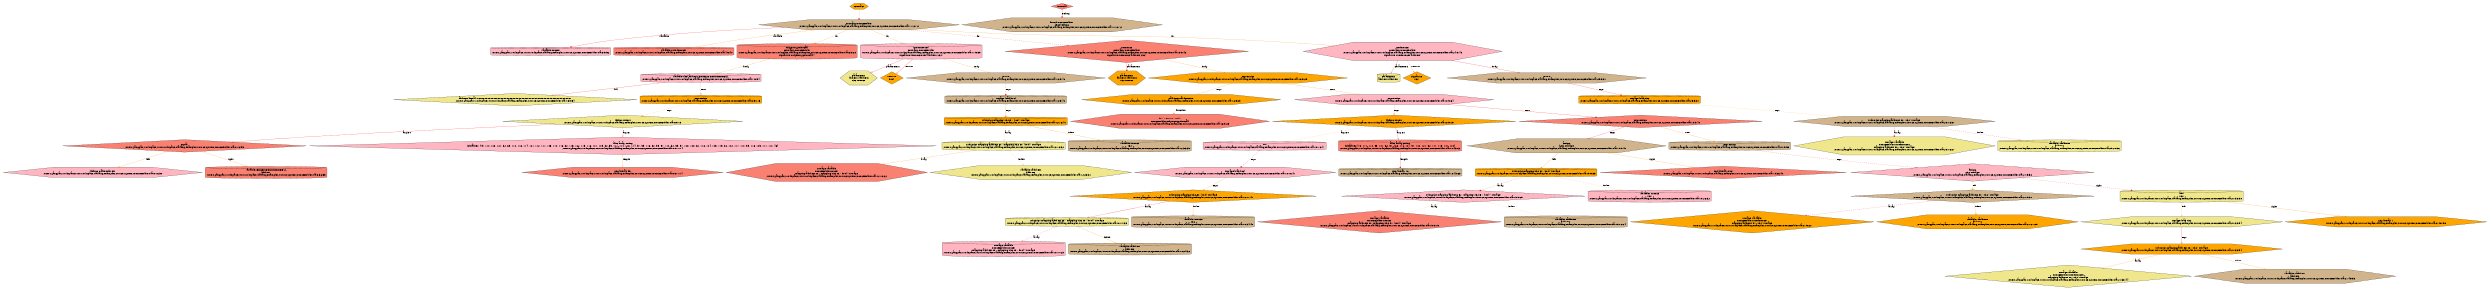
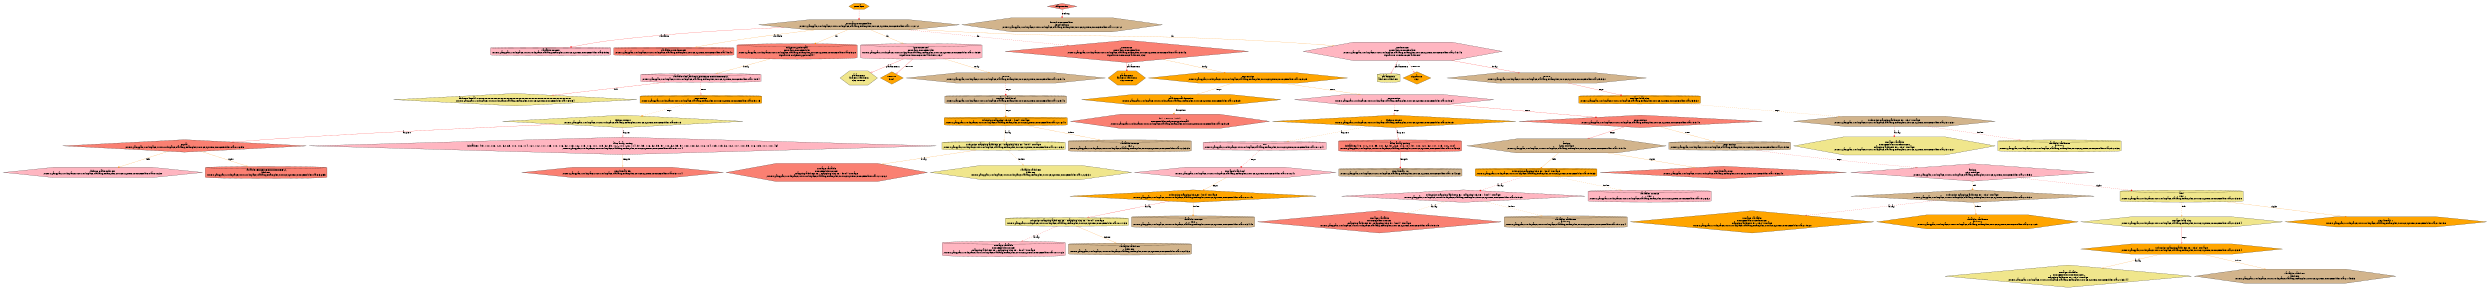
  strict digraph {
    node [fillcolor=orange shape=cylinder style=filled]
    edge [arrowhead=onormal color=darkorange style=solid]
    n1 [fillcolor=tan label="contract NonceHolder\n/Users/yangpan/workspace/rust-workspace/ola-lang/examples/source/system/NonceHolder.ola:1:1-27:2" shape=hexagon]
    n2 [fillcolor=lightpink label="variable nonces\n/Users/yangpan/workspace/rust-workspace/ola-lang/examples/source/system/NonceHolder.ola:3:5-52"]
    n3 [fillcolor=salmon label="variable _usedNonces\n/Users/yangpan/workspace/rust-workspace/ola-lang/examples/source/system/NonceHolder.ola:4:5-40"]
    n4 [fillcolor=salmon label="onlyEntrypointCall\ncontract: NonceHolder\n/Users/yangpan/workspace/rust-workspace/ola-lang/examples/source/system/NonceHolder.ola:6:5-28\nsignature onlyEntrypointCall()"]
    n5 [fillcolor=lightpink label="isNonceUsed\ncontract: NonceHolder\n/Users/yangpan/workspace/rust-workspace/ola-lang/examples/source/system/NonceHolder.ola:11:5-59\nsignature isNonceUsed(address,u32)"]
    n6 [fillcolor=salmon label="setNonce\ncontract: NonceHolder\n/Users/yangpan/workspace/rust-workspace/ola-lang/examples/source/system/NonceHolder.ola:15:5-46\nsignature setNonce(address,u32)" shape=diamond]
    n7 [fillcolor=lightpink label="usedNonces\ncontract: NonceHolder\n/Users/yangpan/workspace/rust-workspace/ola-lang/examples/source/system/NonceHolder.ola:24:5-45\nsignature usedNonces(address)" shape=hexagon]
    n8 [fillcolor=lightpink label="variable decl address ENTRY_POINT_ADDRESS\n/Users/yangpan/workspace/rust-workspace/ola-lang/examples/source/system/NonceHolder.ola:7:9-54"]
    n9 [fillcolor=khaki label="parameters\naddress _address\nu32 _nonce" shape=hexagon]
    n10 [label="returns\nbool " shape=diamond]
    n11 [fillcolor=tan label="return\n/Users/yangpan/workspace/rust-workspace/ola-lang/examples/source/system/NonceHolder.ola:12:9-40" shape=hexagon]
    n12 [label="parameters\naddress _address\nu32 _nonce" shape=hexagon]
    n13 [label="expression\n/Users/yangpan/workspace/rust-workspace/ola-lang/examples/source/system/NonceHolder.ola:16:9-29" shape=hexagon]
    n14 [fillcolor=khaki label="parameters\naddress _address"]
    n15 [label="signature\nu32 " shape=diamond]
    n16 [fillcolor=tan label="return\n/Users/yangpan/workspace/rust-workspace/ola-lang/examples/source/system/NonceHolder.ola:25:9-37" shape=hexagon]
    n17 [fillcolor=khaki label="address literal: 0000000000000000000000000000000000000000000000000000000000008001\n/Users/yangpan/workspace/rust-workspace/ola-lang/examples/source/system/NonceHolder.ola:7:39-54" shape=diamond]
    n18 [label="expression\n/Users/yangpan/workspace/rust-workspace/ola-lang/examples/source/system/NonceHolder.ola:8:9-115"]
    n19 [fillcolor=khaki label="libfunc Assert\n/Users/yangpan/workspace/rust-workspace/ola-lang/examples/source/system/NonceHolder.ola:8:9-15" shape=diamond]
    n20 [fillcolor=salmon label="equal\n/Users/yangpan/workspace/rust-workspace/ola-lang/examples/source/system/NonceHolder.ola:8:16-55" shape=diamond]
    n21 [fillcolor=lightpink label="alloc array string\ninitializer: [79, 110, 108, 121, 32, 69, 110, 116, 114, 121, 112, 111, 105, 110, 116, 32, 115, 121, 115, 116, 101, 109, 32, 99, 111, 110, 116, 114, 97, 99, 116, 32, 99, 97, 110, 32, 99, 97, 108, 108, 32, 116, 104, 105, 115, 32, 102, 117, 110, 99, 116, 105, 111, 110, 46]\n/Users/yangpan/workspace/rust-workspace/ola-lang/examples/source/system/NonceHolder.ola:8:57-114" shape=diamond]
    n22 [fillcolor=lightpink label="libfunc CallerAddress\n/Users/yangpan/workspace/rust-workspace/ola-lang/examples/source/system/NonceHolder.ola:8:16-30" shape=hexagon]
    n23 [fillcolor=salmon label="variable: ENTRY_POINT_ADDRESS\naddress\n/Users/yangpan/workspace/rust-workspace/ola-lang/examples/source/system/NonceHolder.ola:8:36-55"]
    n24 [fillcolor=salmon label="u32 literal: 55\n/Users/yangpan/workspace/rust-workspace/ola-lang/examples/source/system/NonceHolder.ola:8:57-114" shape=hexagon]
    n25 [fillcolor=tan label="storage load bool\n/Users/yangpan/workspace/rust-workspace/ola-lang/examples/source/system/NonceHolder.ola:12:9-40"]
    n26 [label="subscript mapping(u32 => bool) storage\n/Users/yangpan/workspace/rust-workspace/ola-lang/examples/source/system/NonceHolder.ola:12:16-40"]
    n27 [fillcolor=khaki label="subscript mapping(address => mapping(u32 => bool)) storage\n/Users/yangpan/workspace/rust-workspace/ola-lang/examples/source/system/NonceHolder.ola:12:16-32"]
    n28 [fillcolor=tan label="variable: _nonce\nu32\n/Users/yangpan/workspace/rust-workspace/ola-lang/examples/source/system/NonceHolder.ola:12:33-39"]
    n29 [fillcolor=salmon label="storage variable\nNonceHolder.nonces\nmapping(address => mapping(u32 => bool)) storage\n/Users/yangpan/workspace/rust-workspace/ola-lang/examples/source/system/NonceHolder.ola:12:16-22" shape=hexagon]
    n30 [fillcolor=khaki label="variable: _address\naddress\n/Users/yangpan/workspace/rust-workspace/ola-lang/examples/source/system/NonceHolder.ola:12:23-31" shape=hexagon]
    n31 [label="call internal function\n/Users/yangpan/workspace/rust-workspace/ola-lang/examples/source/system/NonceHolder.ola:16:9-29" shape=hexagon]
    n32 [fillcolor=lightpink label="expression\n/Users/yangpan/workspace/rust-workspace/ola-lang/examples/source/system/NonceHolder.ola:18:9-64" shape=hexagon]
    n33 [fillcolor=salmon label="fn()  returns (void)\nNonceHolder.onlyEntrypointCall\n/Users/yangpan/workspace/rust-workspace/ola-lang/examples/source/system/NonceHolder.ola:16:9-29" shape=hexagon]
    n34 [label="libfunc Assert\n/Users/yangpan/workspace/rust-workspace/ola-lang/examples/source/system/NonceHolder.ola:18:9-15" shape=diamond]
    n35 [fillcolor=salmon label="expression\n/Users/yangpan/workspace/rust-workspace/ola-lang/examples/source/system/NonceHolder.ola:19:9-40" shape=diamond]
    n36 [fillcolor=lightpink label="not\n/Users/yangpan/workspace/rust-workspace/ola-lang/examples/source/system/NonceHolder.ola:18:16-41"]
    n37 [fillcolor=salmon label="alloc array string\ninitializer: [78, 111, 110, 99, 101, 32, 97, 108, 114, 101, 97, 100, 121, 32, 117, 115, 101, 100]\n/Users/yangpan/workspace/rust-workspace/ola-lang/examples/source/system/NonceHolder.ola:18:43-63"]
    n38 [fillcolor=tan label="assign\nbool storage\n/Users/yangpan/workspace/rust-workspace/ola-lang/examples/source/system/NonceHolder.ola:19:9-40" shape=hexagon]
    n39 [fillcolor=tan label="expression\n/Users/yangpan/workspace/rust-workspace/ola-lang/examples/source/system/NonceHolder.ola:21:9-58"]
    n40 [fillcolor=lightpink label="storage load bool\n/Users/yangpan/workspace/rust-workspace/ola-lang/examples/source/system/NonceHolder.ola:18:16-41" shape=hexagon]
    n41 [fillcolor=tan label="u32 literal: 18\n/Users/yangpan/workspace/rust-workspace/ola-lang/examples/source/system/NonceHolder.ola:18:43-63"]
    n42 [label="subscript mapping(u32 => bool) storage\n/Users/yangpan/workspace/rust-workspace/ola-lang/examples/source/system/NonceHolder.ola:18:17-41" shape=diamond]
    n43 [fillcolor=khaki label="subscript mapping(address => mapping(u32 => bool)) storage\n/Users/yangpan/workspace/rust-workspace/ola-lang/examples/source/system/NonceHolder.ola:18:17-33"]
    n44 [fillcolor=tan label="variable: _nonce\nu32\n/Users/yangpan/workspace/rust-workspace/ola-lang/examples/source/system/NonceHolder.ola:18:34-40"]
    n45 [fillcolor=lightpink label="storage variable\nNonceHolder.nonces\nmapping(address => mapping(u32 => bool)) storage\n/Users/yangpan/workspace/rust-workspace/ola-lang/examples/source/system/NonceHolder.ola:18:17-23"]
    n46 [fillcolor=tan label="variable: _address\naddress\n/Users/yangpan/workspace/rust-workspace/ola-lang/examples/source/system/NonceHolder.ola:18:24-32"]
    n47 [label="subscript mapping(u32 => bool) storage\n/Users/yangpan/workspace/rust-workspace/ola-lang/examples/source/system/NonceHolder.ola:19:9-33"]
    n48 [fillcolor=salmon label="bool literal: true\n/Users/yangpan/workspace/rust-workspace/ola-lang/examples/source/system/NonceHolder.ola:19:36-40" shape=diamond]
    n49 [fillcolor=lightpink label="assign\nu32 storage\n/Users/yangpan/workspace/rust-workspace/ola-lang/examples/source/system/NonceHolder.ola:21:9-58" shape=diamond]
    n50 [fillcolor=lightpink label="subscript mapping(address => mapping(u32 => bool)) storage\n/Users/yangpan/workspace/rust-workspace/ola-lang/examples/source/system/NonceHolder.ola:19:9-25" shape=diamond]
    n51 [fillcolor=lightpink label="variable: _nonce\nu32\n/Users/yangpan/workspace/rust-workspace/ola-lang/examples/source/system/NonceHolder.ola:19:26-32"]
    n52 [fillcolor=salmon label="storage variable\nNonceHolder.nonces\nmapping(address => mapping(u32 => bool)) storage\n/Users/yangpan/workspace/rust-workspace/ola-lang/examples/source/system/NonceHolder.ola:19:9-15" shape=diamond]
    n53 [fillcolor=tan label="variable: _address\naddress\n/Users/yangpan/workspace/rust-workspace/ola-lang/examples/source/system/NonceHolder.ola:19:16-24"]
    n54 [fillcolor=tan label="subscript mapping(address => u32) storage\n/Users/yangpan/workspace/rust-workspace/ola-lang/examples/source/system/NonceHolder.ola:21:9-30" shape=diamond]
    n55 [fillcolor=khaki label="add\nu32\n/Users/yangpan/workspace/rust-workspace/ola-lang/examples/source/system/NonceHolder.ola:21:33-58"]
    n56 [label="storage variable\nNonceHolder._usedNonces\nmapping(address => u32) storage\n/Users/yangpan/workspace/rust-workspace/ola-lang/examples/source/system/NonceHolder.ola:21:9-20" shape=diamond]
    n57 [label="variable: _address\naddress\n/Users/yangpan/workspace/rust-workspace/ola-lang/examples/source/system/NonceHolder.ola:21:21-29" shape=hexagon]
    n58 [fillcolor=khaki label="storage load u32\n/Users/yangpan/workspace/rust-workspace/ola-lang/examples/source/system/NonceHolder.ola:21:33-54" shape=hexagon]
    n59 [label="u32 literal: 1\n/Users/yangpan/workspace/rust-workspace/ola-lang/examples/source/system/NonceHolder.ola:21:57-58" shape=hexagon]
    n60 [label="subscript mapping(address => u32) storage\n/Users/yangpan/workspace/rust-workspace/ola-lang/examples/source/system/NonceHolder.ola:21:33-54" shape=hexagon]
    n61 [fillcolor=khaki label="storage variable\nNonceHolder._usedNonces\nmapping(address => u32) storage\n/Users/yangpan/workspace/rust-workspace/ola-lang/examples/source/system/NonceHolder.ola:21:33-44" shape=diamond]
    n62 [fillcolor=tan label="variable: _address\naddress\n/Users/yangpan/workspace/rust-workspace/ola-lang/examples/source/system/NonceHolder.ola:21:45-53" shape=hexagon]
    n63 [label="storage load u32\n/Users/yangpan/workspace/rust-workspace/ola-lang/examples/source/system/NonceHolder.ola:25:9-37"]
    n64 [fillcolor=tan label="subscript mapping(address => u32) storage\n/Users/yangpan/workspace/rust-workspace/ola-lang/examples/source/system/NonceHolder.ola:25:16-37" shape=hexagon]
    n65 [fillcolor=khaki label="storage variable\nNonceHolder._usedNonces\nmapping(address => u32) storage\n/Users/yangpan/workspace/rust-workspace/ola-lang/examples/source/system/NonceHolder.ola:25:16-27" shape=hexagon]
    n66 [fillcolor=khaki label="variable: _address\naddress\n/Users/yangpan/workspace/rust-workspace/ola-lang/examples/source/system/NonceHolder.ola:25:28-36"]
    n67 [fillcolor=tan label="found NonceHolder \nlevel Debug\n/Users/yangpan/workspace/rust-workspace/ola-lang/examples/source/system/NonceHolder.ola:1:1-27:2" shape=hexagon]
-   contracts [shape=hexagon label=contract]
-   diagnostics [fillcolor=salmon shape=diamond label=internal]
+   contracts [shape=hexagon]
+   diagnostics [fillcolor=salmon shape=diamond]
    n1 -> n2 [arrowhead=dot color=red label=variable]
    n1 -> n3 [label=variable]
    n1 -> n4 [arrowhead=dot label=fn]
    n1 -> n5 [label=fn]
    n1 -> n6 [color=red label=fn style=dashed]
    n1 -> n7 [label=fn]
    n4 -> n8 [label=body]
    n5 -> n9 [color=red label=parameters]
    n5 -> n10 [color=red label=returns]
    n5 -> n11 [label=body]
    n6 -> n12 [arrowhead=dot color=red label=parameters]
    n6 -> n13 [arrowhead=dot label=body]
    n7 -> n14 [color=red label=parameters]
    n7 -> n15 [color=red label=returns style=dashed]
    n7 -> n16 [color=red label=body]
    n8 -> n17 [color=red label=init]
    n8 -> n18 [color=red label=next style=dashed]
    n11 -> n25 [arrowhead=dot color=red label=expr style=dashed]
    n13 -> n31 [label=expr]
    n13 -> n32 [label=next]
    n16 -> n63 [arrowhead=dot color=red label=expr]
    n18 -> n19 [arrowhead=dot label=expr style=dashed]
    n19 -> n20 [color=red label="arg #0"]
    n19 -> n21 [color=red label="arg #1" style=dashed]
    n20 -> n22 [arrowhead=dot label=left]
    n20 -> n23 [label=right]
    n21 -> n24 [label=length]
    n25 -> n26 [arrowhead=dot label=expr]
    n26 -> n27 [label=array style=dashed]
    n26 -> n28 [label=index]
    n27 -> n29 [label=array]
    n27 -> n30 [label=index style=dashed]
    n31 -> n33 [arrowhead=dot label=function style=dashed]
    n32 -> n34 [color=red label=expr style=dashed]
    n32 -> n35 [arrowhead=dot color=red label=next]
    n34 -> n36 [label="arg #0" style=dashed]
    n34 -> n37 [color=red label="arg #1"]
    n35 -> n38 [color=red label=expr]
    n35 -> n39 [arrowhead=dot label=next]
    n36 -> n40 [arrowhead=dot color=red label=expr style=dashed]
    n37 -> n41 [arrowhead=dot color=red label=length]
    n38 -> n47 [arrowhead=dot label=left]
    n38 -> n48 [label=right]
    n39 -> n49 [color=red label=expr style=dashed]
    n40 -> n42 [arrowhead=dot label=expr]
    n42 -> n43 [color=red label=array]
    n42 -> n44 [arrowhead=dot label=index]
    n43 -> n45 [color=red label=array style=dashed]
    n43 -> n46 [label=index]
    n47 -> n50 [arrowhead=dot color=red label=array style=dashed]
    n47 -> n51 [label=index style=dashed]
    n49 -> n54 [arrowhead=dot label=left style=dashed]
    n49 -> n55 [arrowhead=dot color=red label=right style=dashed]
    n50 -> n52 [label=array style=dashed]
    n50 -> n53 [label=index style=dashed]
    n54 -> n56 [color=red label=array style=dashed]
    n54 -> n57 [arrowhead=dot label=index]
    n55 -> n58 [label=left style=dashed]
    n55 -> n59 [arrowhead=dot label=right]
    n58 -> n60 [color=red label=expr]
    n60 -> n61 [label=array]
    n60 -> n62 [label=index]
    n63 -> n64 [label=expr style=dashed]
    n64 -> n65 [arrowhead=dot color=red label=array style=dashed]
    n64 -> n66 [color=red label=index style=dashed]
    contracts -> n1 [arrowhead=dot color=red style=dashed]
    diagnostics -> n67 [arrowhead=dot color=red label=Debug]
  }
